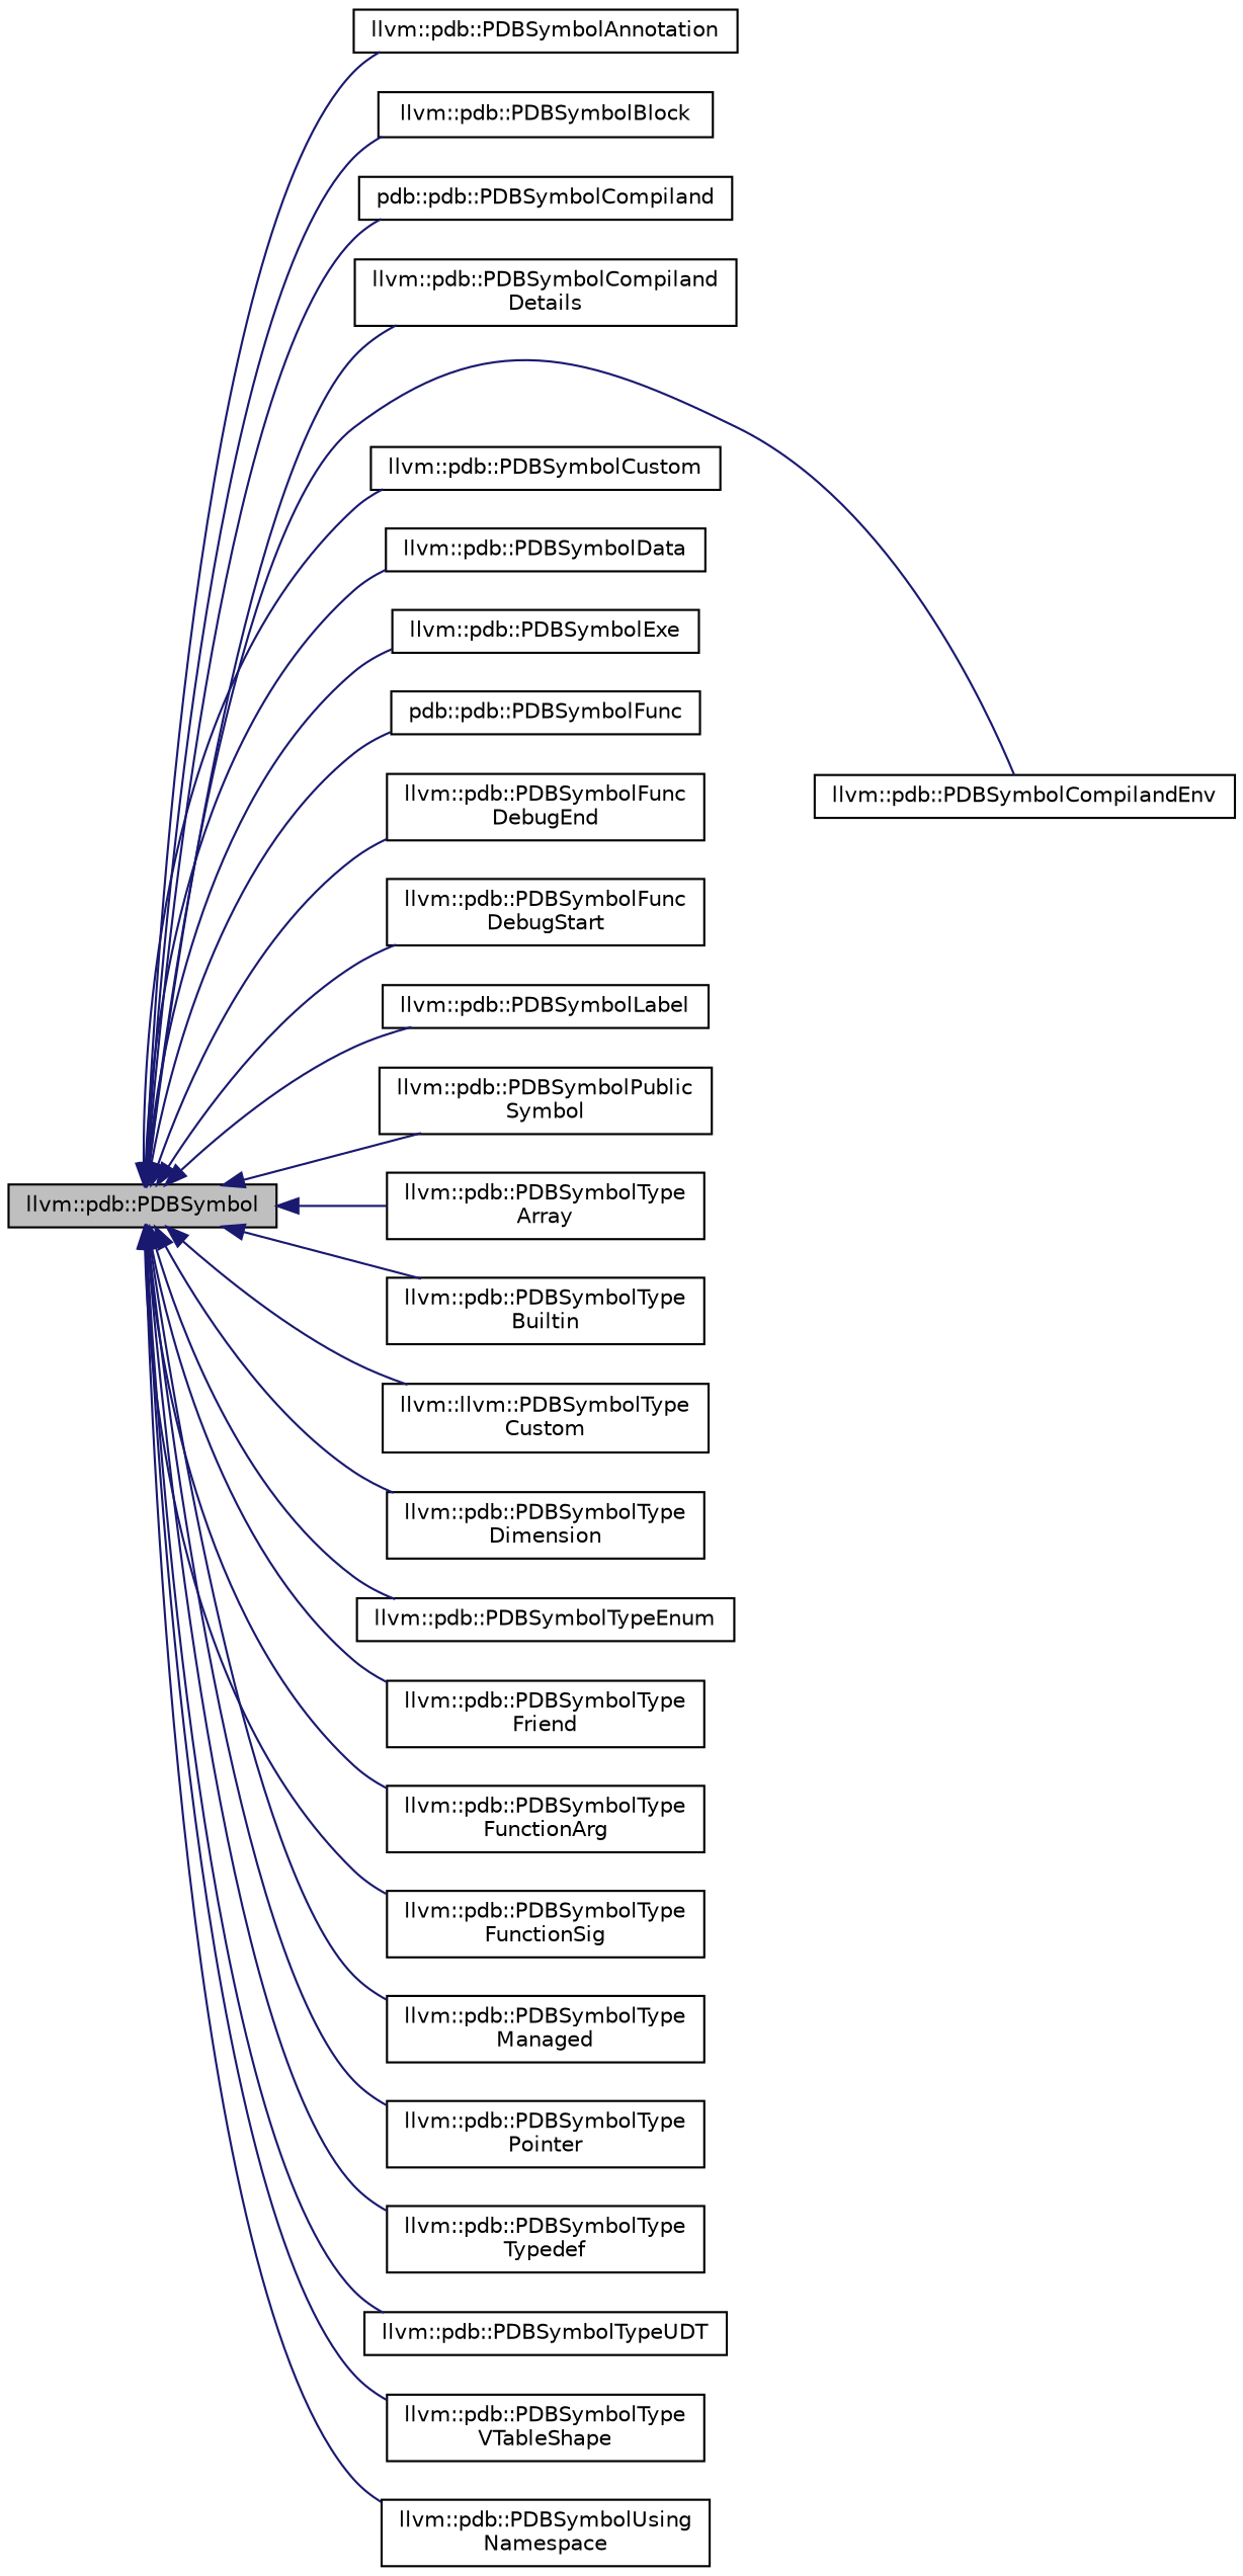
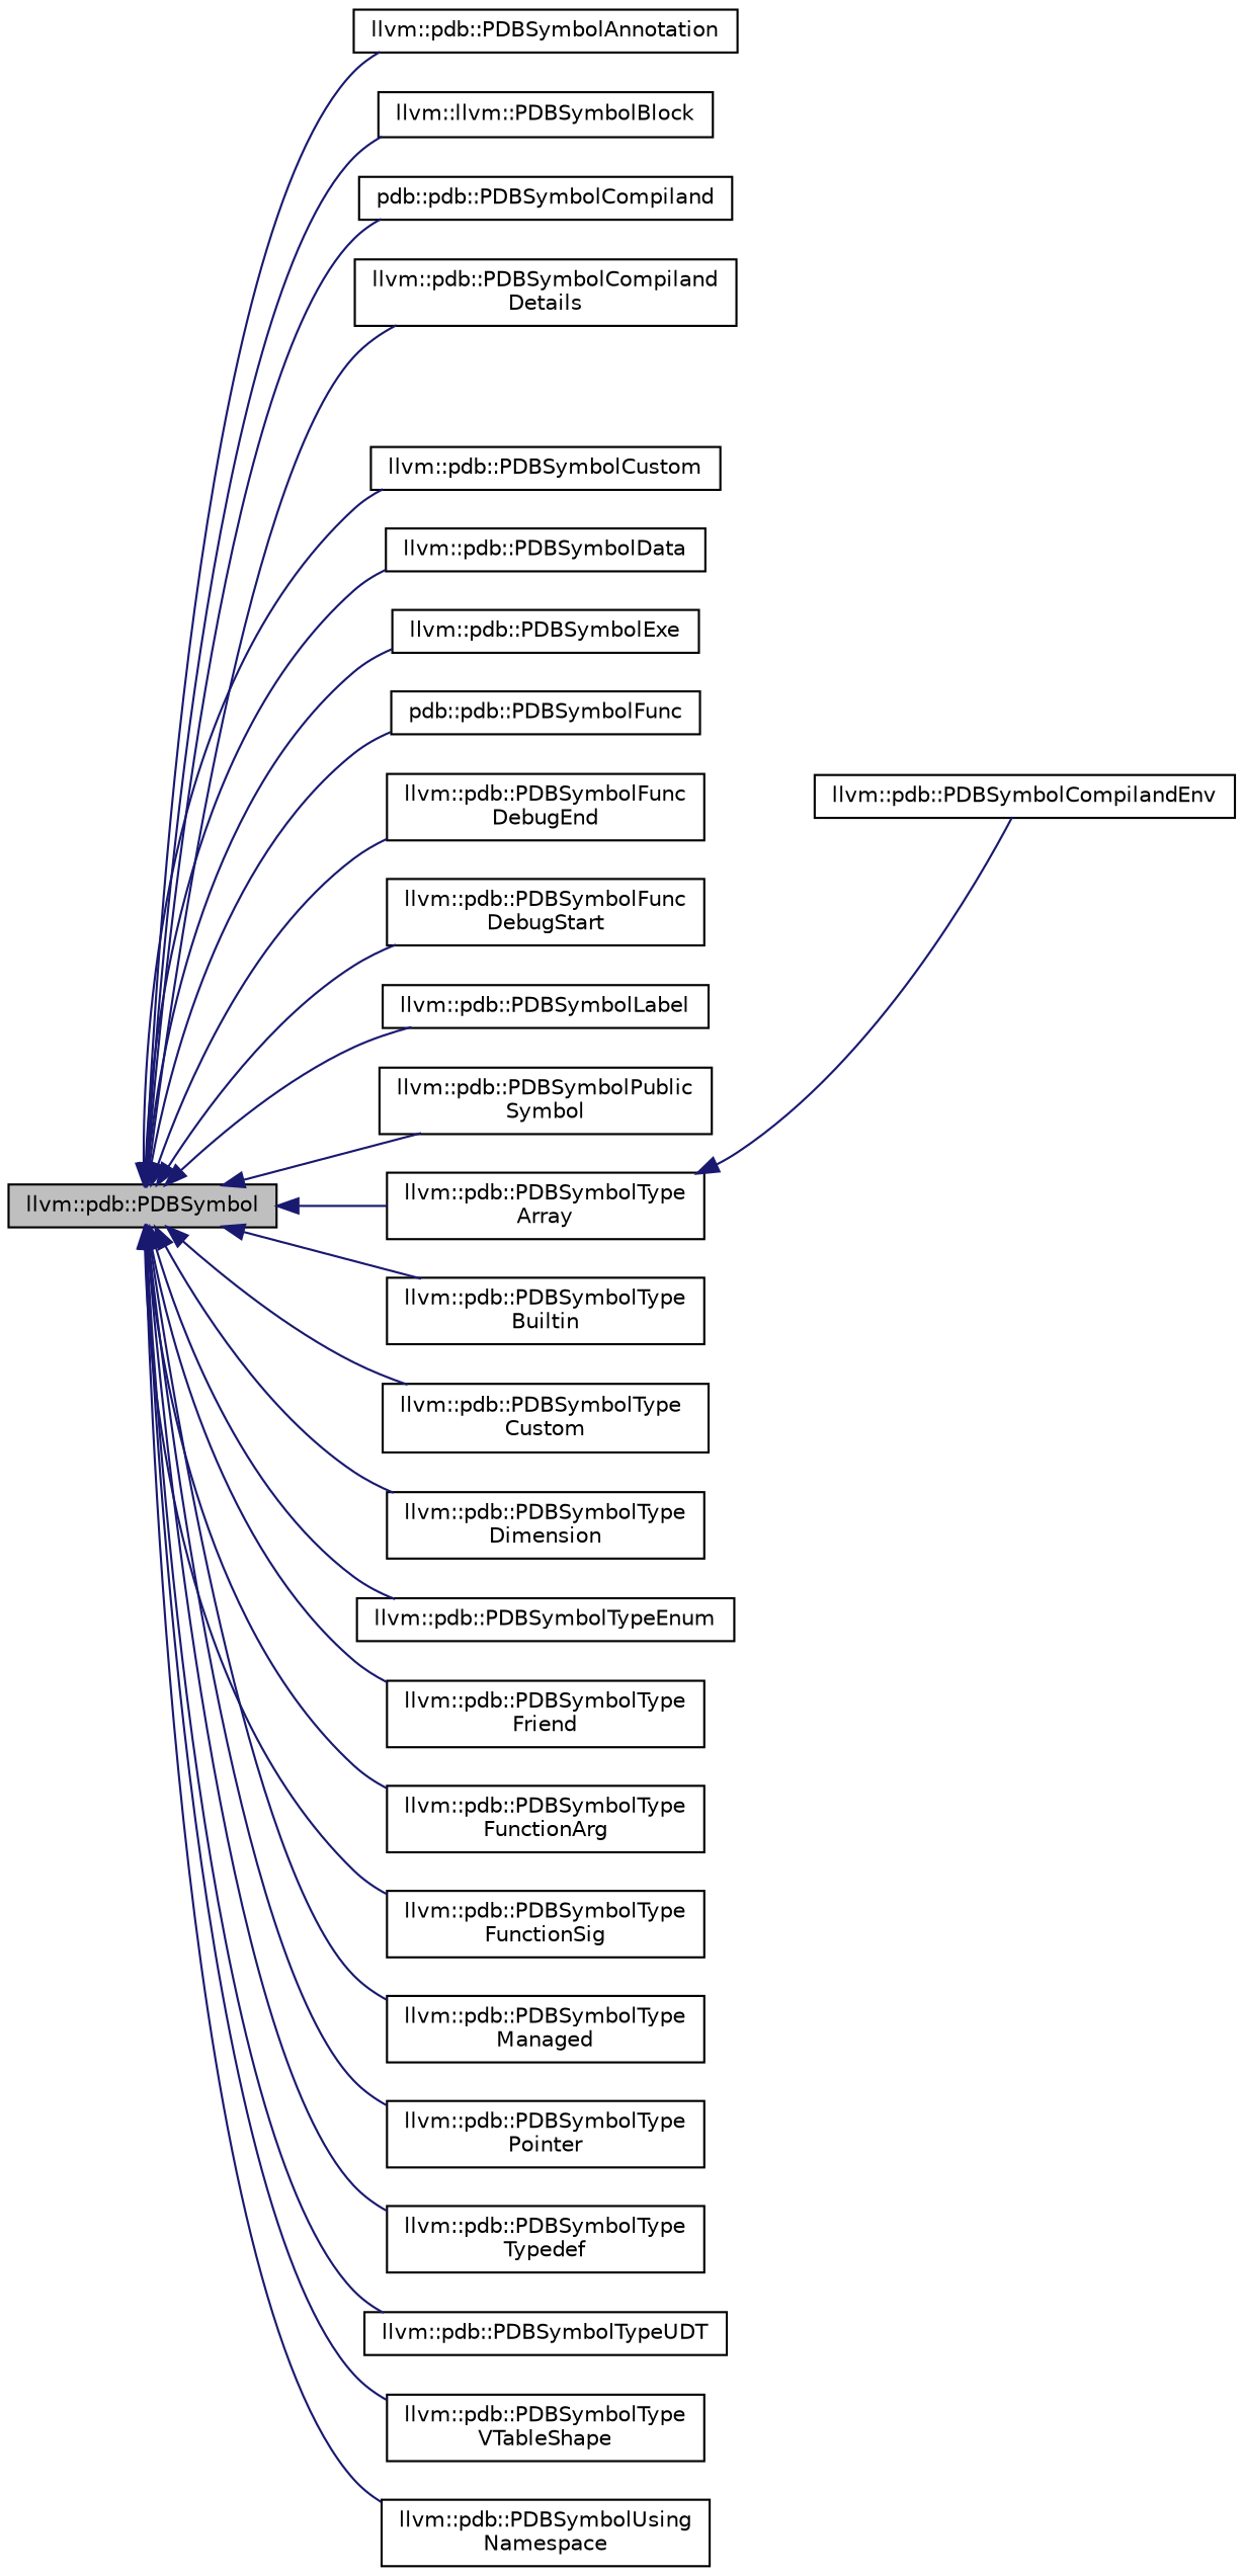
  digraph {
    rankdir=LR
    node [color=black fontname=Helvetica fontsize=10 shape=record]
    edge [color=midnightblue dir=back fontname=Helvetica fontsize=10 labelfontname=Helvetica labelfontsize=10 style=solid]
    n1 [fillcolor=grey75 fontcolor=black height=0.2 label="llvm::pdb::PDBSymbol" style=filled width=0.4]
    n2 [height=0.2 label="llvm::pdb::PDBSymbolAnnotation" width=0.4]
-   n3 [height=0.2 label="llvm::pdb::PDBSymbolBlock" width=0.4]
+   n3 [height=0.2 label="llvm::llvm::PDBSymbolBlock" width=0.4]
    n4 [height=0.2 label="pdb::pdb::PDBSymbolCompiland" width=0.4]
    n5 [height=0.2 label="llvm::pdb::PDBSymbolCompiland\lDetails" width=0.4]
    n6 [height=0.2 label="llvm::pdb::PDBSymbolCompilandEnv" width=0.4]
    n7 [height=0.2 label="llvm::pdb::PDBSymbolCustom" width=0.4]
    n8 [height=0.2 label="llvm::pdb::PDBSymbolData" width=0.4]
    n9 [height=0.2 label="llvm::pdb::PDBSymbolExe" width=0.4]
    n10 [height=0.2 label="pdb::pdb::PDBSymbolFunc" width=0.4]
    n11 [height=0.2 label="llvm::pdb::PDBSymbolFunc\lDebugEnd" width=0.4]
    n12 [height=0.2 label="llvm::pdb::PDBSymbolFunc\lDebugStart" width=0.4]
    n13 [height=0.2 label="llvm::pdb::PDBSymbolLabel" width=0.4]
    n14 [height=0.2 label="llvm::pdb::PDBSymbolPublic\lSymbol" width=0.4]
    n15 [height=0.2 label="llvm::pdb::PDBSymbolType\lArray" width=0.4]
    n16 [height=0.2 label="llvm::pdb::PDBSymbolType\lBuiltin" width=0.4]
-   n17 [height=0.2 label="llvm::llvm::PDBSymbolType\lCustom" width=0.4]
+   n17 [height=0.2 label="llvm::pdb::PDBSymbolType\lCustom" width=0.4]
    n18 [height=0.2 label="llvm::pdb::PDBSymbolType\lDimension" width=0.4]
    n19 [height=0.2 label="llvm::pdb::PDBSymbolTypeEnum" width=0.4]
    n20 [height=0.2 label="llvm::pdb::PDBSymbolType\lFriend" width=0.4]
    n21 [height=0.2 label="llvm::pdb::PDBSymbolType\lFunctionArg" width=0.4]
    n22 [height=0.2 label="llvm::pdb::PDBSymbolType\lFunctionSig" width=0.4]
    n23 [height=0.2 label="llvm::pdb::PDBSymbolType\lManaged" width=0.4]
    n24 [height=0.2 label="llvm::pdb::PDBSymbolType\lPointer" width=0.4]
    n25 [height=0.2 label="llvm::pdb::PDBSymbolType\lTypedef" width=0.4]
    n26 [height=0.2 label="llvm::pdb::PDBSymbolTypeUDT" width=0.4]
    n27 [height=0.2 label="llvm::pdb::PDBSymbolType\lVTableShape" width=0.4]
    n28 [height=0.2 label="llvm::pdb::PDBSymbolUsing\lNamespace" width=0.4]
    n1 -> n2
    n1 -> n3
    n1 -> n4
    n1 -> n5
-   n1 -> n6
+   n15 -> n6
    n1 -> n7
    n1 -> n8
    n1 -> n9
    n1 -> n10
    n1 -> n11
    n1 -> n12
    n1 -> n13
    n1 -> n14
    n1 -> n15
    n1 -> n16
    n1 -> n17
    n1 -> n18
    n1 -> n19
    n1 -> n20
    n1 -> n21
    n1 -> n22
    n1 -> n23
    n1 -> n24
    n1 -> n25
    n1 -> n26
    n1 -> n27
    n1 -> n28
  }
